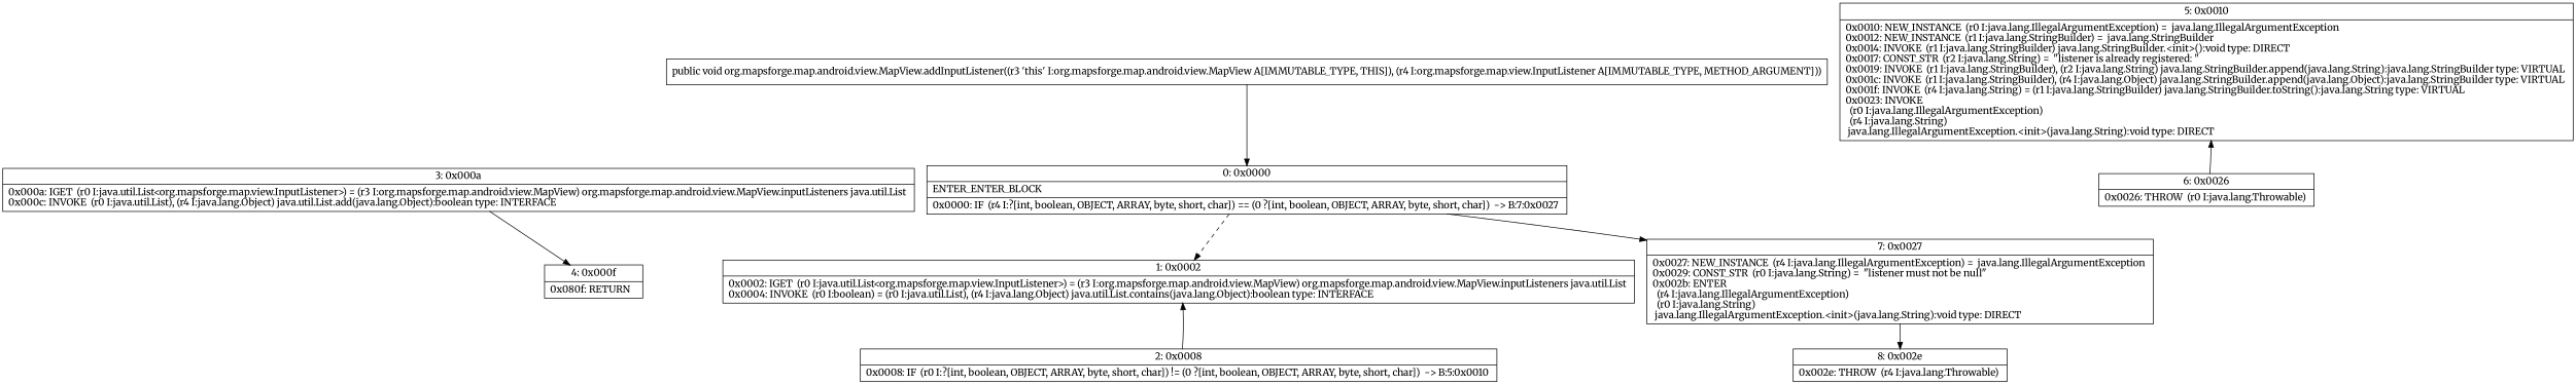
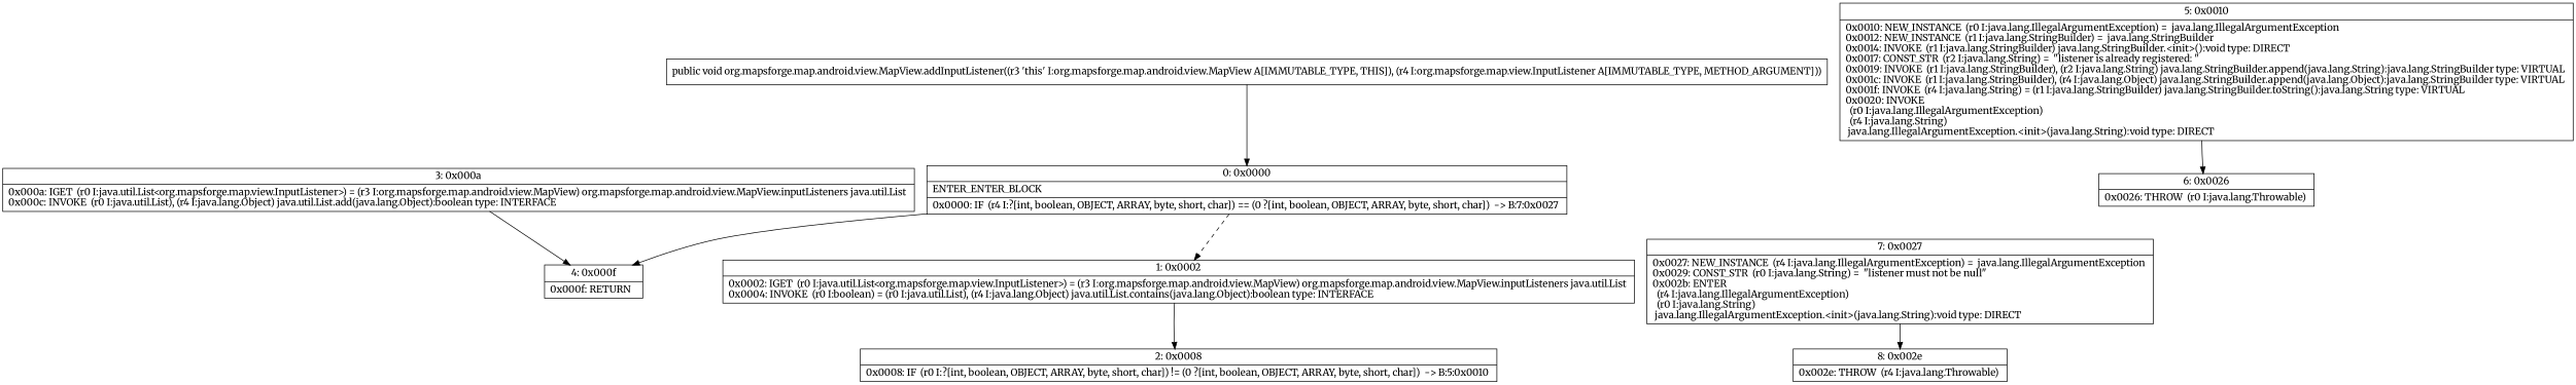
  digraph {
    fontname=Merriweather
    node [fontname=Merriweather shape=record]
    edge [fontname=Merriweather]
    n1 [label="{0\:\ 0x0000|ENTER_ENTER_BLOCK\l|0x0000: IF  (r4 I:?[int, boolean, OBJECT, ARRAY, byte, short, char]) == (0 ?[int, boolean, OBJECT, ARRAY, byte, short, char])  \-\> B:7:0x0027 \l}"]
    n2 [label="{1\:\ 0x0002|0x0002: IGET  (r0 I:java.util.List\<org.mapsforge.map.view.InputListener\>) = (r3 I:org.mapsforge.map.android.view.MapView) org.mapsforge.map.android.view.MapView.inputListeners java.util.List \l0x0004: INVOKE  (r0 I:boolean) = (r0 I:java.util.List), (r4 I:java.lang.Object) java.util.List.contains(java.lang.Object):boolean type: INTERFACE \l}"]
    n3 [label="{7\:\ 0x0027|0x0027: NEW_INSTANCE  (r4 I:java.lang.IllegalArgumentException) =  java.lang.IllegalArgumentException \l0x0029: CONST_STR  (r0 I:java.lang.String) =  \"listener must not be null\" \l0x002b: ENTER  \l  (r4 I:java.lang.IllegalArgumentException)\l  (r0 I:java.lang.String)\l java.lang.IllegalArgumentException.\<init\>(java.lang.String):void type: DIRECT \l}"]
    n4 [label="{2\:\ 0x0008|0x0008: IF  (r0 I:?[int, boolean, OBJECT, ARRAY, byte, short, char]) != (0 ?[int, boolean, OBJECT, ARRAY, byte, short, char])  \-\> B:5:0x0010 \l}"]
    n5 [label="{8\:\ 0x002e|0x002e: THROW  (r4 I:java.lang.Throwable) \l}"]
    n6 [label="{3\:\ 0x000a|0x000a: IGET  (r0 I:java.util.List\<org.mapsforge.map.view.InputListener\>) = (r3 I:org.mapsforge.map.android.view.MapView) org.mapsforge.map.android.view.MapView.inputListeners java.util.List \l0x000c: INVOKE  (r0 I:java.util.List), (r4 I:java.lang.Object) java.util.List.add(java.lang.Object):boolean type: INTERFACE \l}"]
-   n7 [label="{4\:\ 0x000f|0x080f: RETURN   \l}"]
-   n8 [label="{5\:\ 0x0010|0x0010: NEW_INSTANCE  (r0 I:java.lang.IllegalArgumentException) =  java.lang.IllegalArgumentException \l0x0012: NEW_INSTANCE  (r1 I:java.lang.StringBuilder) =  java.lang.StringBuilder \l0x0014: INVOKE  (r1 I:java.lang.StringBuilder) java.lang.StringBuilder.\<init\>():void type: DIRECT \l0x0017: CONST_STR  (r2 I:java.lang.String) =  \"listener is already registered: \" \l0x0019: INVOKE  (r1 I:java.lang.StringBuilder), (r2 I:java.lang.String) java.lang.StringBuilder.append(java.lang.String):java.lang.StringBuilder type: VIRTUAL \l0x001c: INVOKE  (r1 I:java.lang.StringBuilder), (r4 I:java.lang.Object) java.lang.StringBuilder.append(java.lang.Object):java.lang.StringBuilder type: VIRTUAL \l0x001f: INVOKE  (r4 I:java.lang.String) = (r1 I:java.lang.StringBuilder) java.lang.StringBuilder.toString():java.lang.String type: VIRTUAL \l0x0023: INVOKE  \l  (r0 I:java.lang.IllegalArgumentException)\l  (r4 I:java.lang.String)\l java.lang.IllegalArgumentException.\<init\>(java.lang.String):void type: DIRECT \l}"]
+   n7 [label="{4\:\ 0x000f|0x000f: RETURN   \l}"]
+   n8 [label="{5\:\ 0x0010|0x0010: NEW_INSTANCE  (r0 I:java.lang.IllegalArgumentException) =  java.lang.IllegalArgumentException \l0x0012: NEW_INSTANCE  (r1 I:java.lang.StringBuilder) =  java.lang.StringBuilder \l0x0014: INVOKE  (r1 I:java.lang.StringBuilder) java.lang.StringBuilder.\<init\>():void type: DIRECT \l0x0017: CONST_STR  (r2 I:java.lang.String) =  \"listener is already registered: \" \l0x0019: INVOKE  (r1 I:java.lang.StringBuilder), (r2 I:java.lang.String) java.lang.StringBuilder.append(java.lang.String):java.lang.StringBuilder type: VIRTUAL \l0x001c: INVOKE  (r1 I:java.lang.StringBuilder), (r4 I:java.lang.Object) java.lang.StringBuilder.append(java.lang.Object):java.lang.StringBuilder type: VIRTUAL \l0x001f: INVOKE  (r4 I:java.lang.String) = (r1 I:java.lang.StringBuilder) java.lang.StringBuilder.toString():java.lang.String type: VIRTUAL \l0x0020: INVOKE  \l  (r0 I:java.lang.IllegalArgumentException)\l  (r4 I:java.lang.String)\l java.lang.IllegalArgumentException.\<init\>(java.lang.String):void type: DIRECT \l}"]
    n9 [label="{6\:\ 0x0026|0x0026: THROW  (r0 I:java.lang.Throwable) \l}"]
    n10 [label="{public void org.mapsforge.map.android.view.MapView.addInputListener((r3 'this' I:org.mapsforge.map.android.view.MapView A[IMMUTABLE_TYPE, THIS]), (r4 I:org.mapsforge.map.view.InputListener A[IMMUTABLE_TYPE, METHOD_ARGUMENT])) }"]
    n1 -> n2 [style=dashed]
-   n1 -> n3
-   n4 -> n2
+   n1 -> n7
+   n2 -> n4
    n3 -> n5
    n6 -> n7
-   n9 -> n8
+   n8 -> n9
    n10 -> n1
  }
